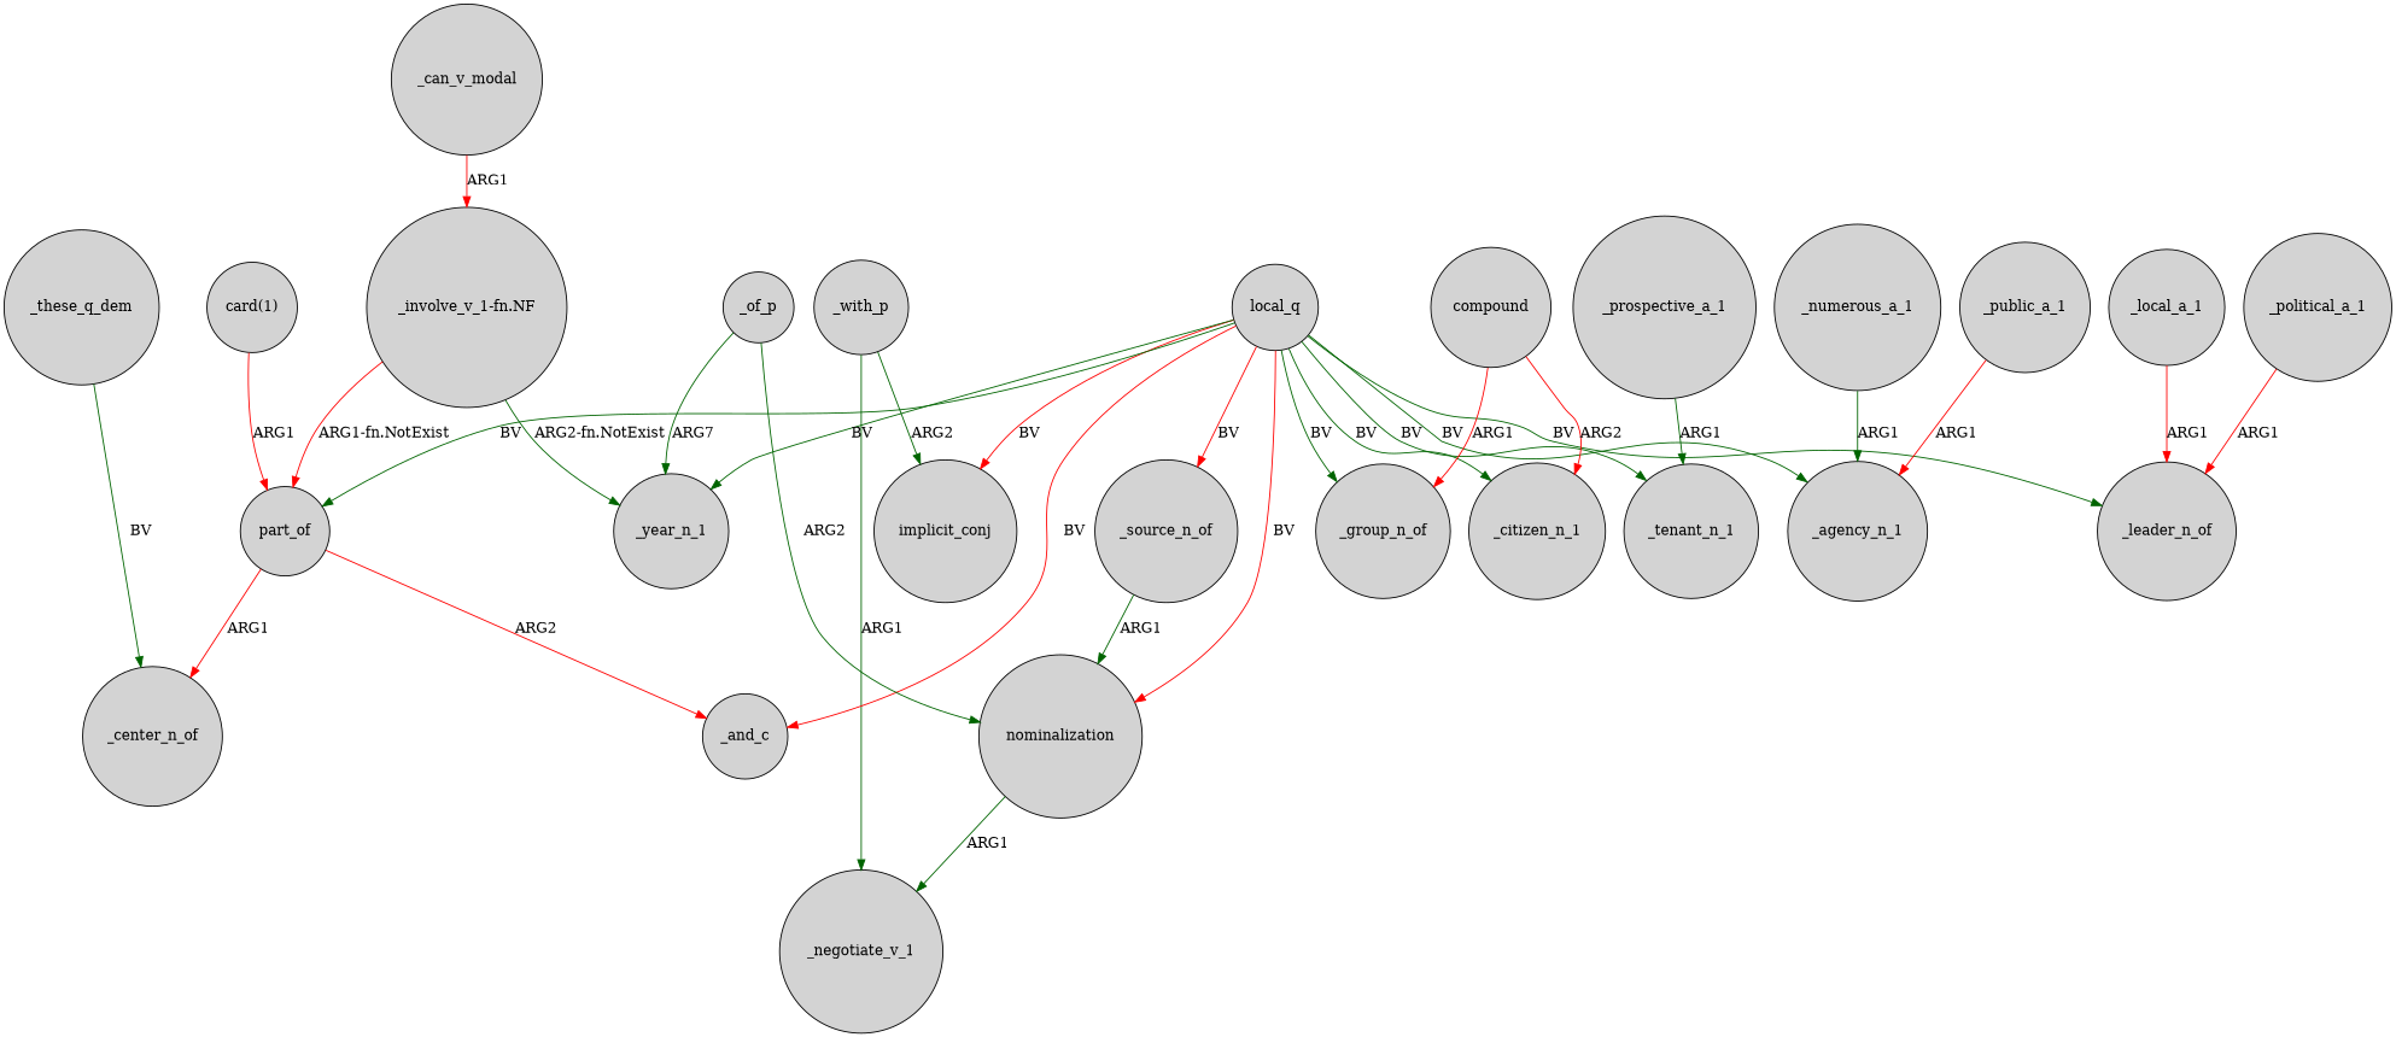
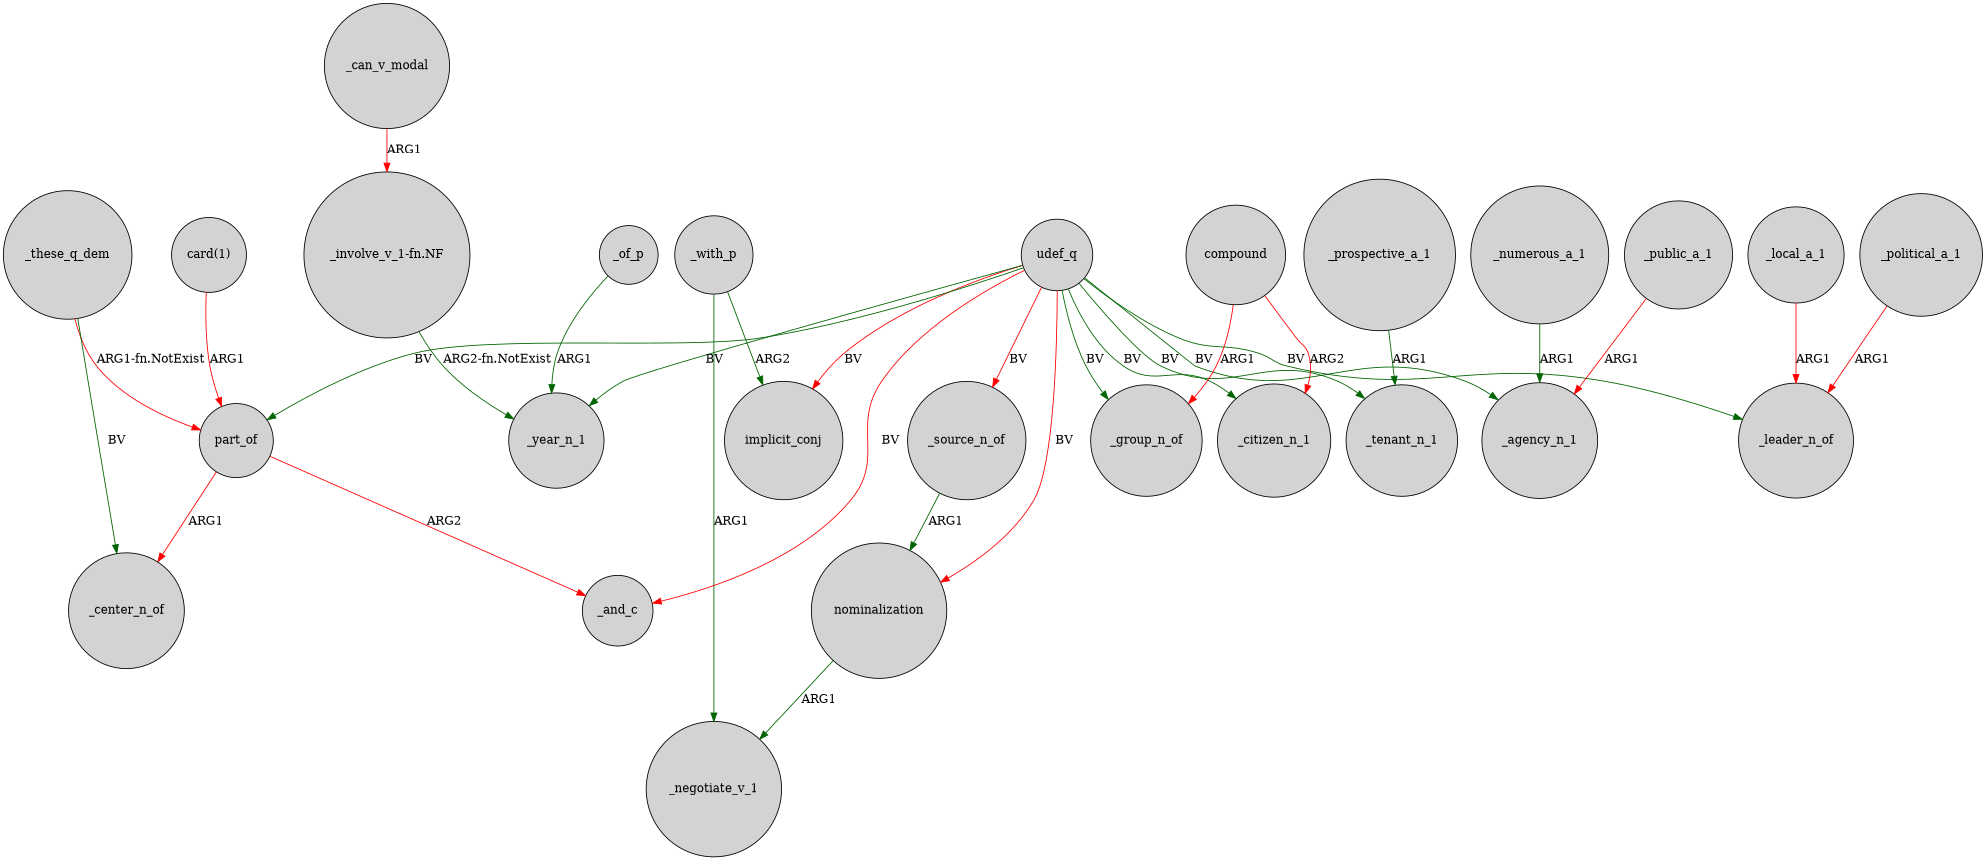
  digraph {
    node [shape=circle style=filled]
    edge [color=darkgreen]
    _with_p
    implicit_conj
    _negotiate_v_1
-   udef_q [label=local_q]
+   udef_q
    _and_c
    part_of
    _agency_n_1
    _leader_n_of
    _tenant_n_1
    nominalization
    _year_n_1
    _source_n_of
    _citizen_n_1
    _group_n_of
    _center_n_of
    _public_a_1
    _political_a_1
    "_involve_v_1-fn.NF"
    _of_p
    _local_a_1
    _numerous_a_1
    _these_q_dem
    "card(1)"
    compound
    _can_v_modal
    _prospective_a_1
    _with_p -> implicit_conj [label=ARG2]
    _with_p -> _negotiate_v_1 [label=ARG1]
    udef_q -> implicit_conj [color=red label=BV]
    udef_q -> _and_c [color=red label=BV]
    udef_q -> part_of [label=BV]
    udef_q -> _agency_n_1 [label=BV]
    udef_q -> _leader_n_of [label=BV]
    udef_q -> _tenant_n_1 [label=BV]
    udef_q -> nominalization [color=red label=BV]
    udef_q -> _year_n_1 [label=BV]
    udef_q -> _source_n_of [color=red label=BV]
    udef_q -> _citizen_n_1 [label=BV]
    udef_q -> _group_n_of [label=BV]
    part_of -> _and_c [color=red label=ARG2]
    part_of -> _center_n_of [color=red label=ARG1]
    nominalization -> _negotiate_v_1 [label=ARG1]
    _source_n_of -> nominalization [label=ARG1]
    _public_a_1 -> _agency_n_1 [color=red label=ARG1]
    _political_a_1 -> _leader_n_of [color=red label=ARG1]
-   "_involve_v_1-fn.NF" -> part_of [color=red label="ARG1-fn.NotExist"]
+   _these_q_dem -> part_of [color=red label="ARG1-fn.NotExist"]
    "_involve_v_1-fn.NF" -> _year_n_1 [label="ARG2-fn.NotExist"]
-   _of_p -> nominalization [label=ARG2]
-   _of_p -> _year_n_1 [label=ARG7]
+   _of_p -> _year_n_1 [label=ARG1]
    _local_a_1 -> _leader_n_of [color=red label=ARG1]
    _numerous_a_1 -> _agency_n_1 [label=ARG1]
    _these_q_dem -> _center_n_of [label=BV]
    "card(1)" -> part_of [color=red label=ARG1]
    compound -> _citizen_n_1 [color=red label=ARG2]
    compound -> _group_n_of [color=red label=ARG1]
    _can_v_modal -> "_involve_v_1-fn.NF" [color=red label=ARG1]
    _prospective_a_1 -> _tenant_n_1 [label=ARG1]
  }
